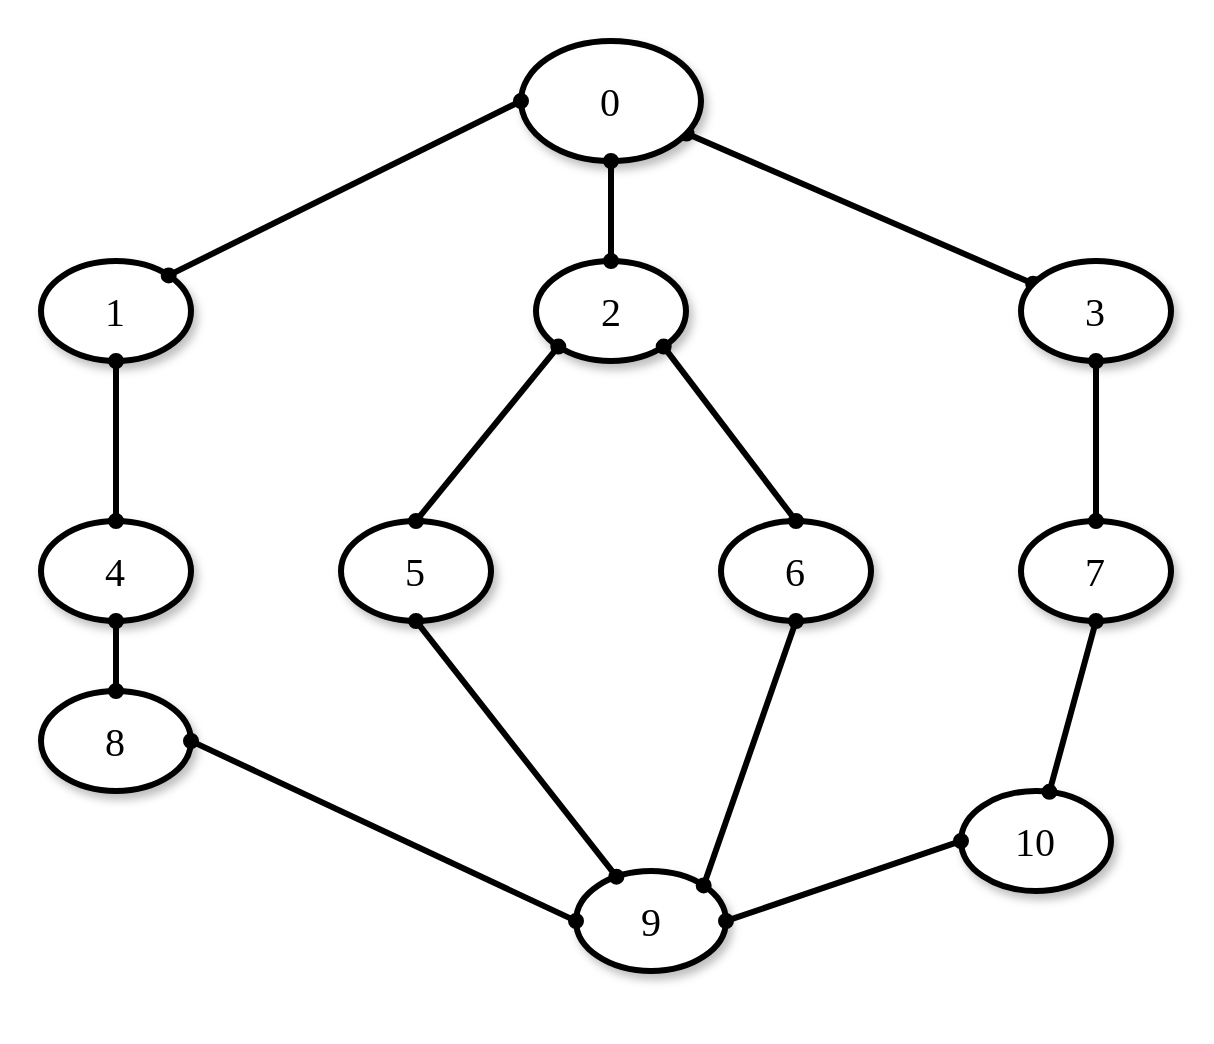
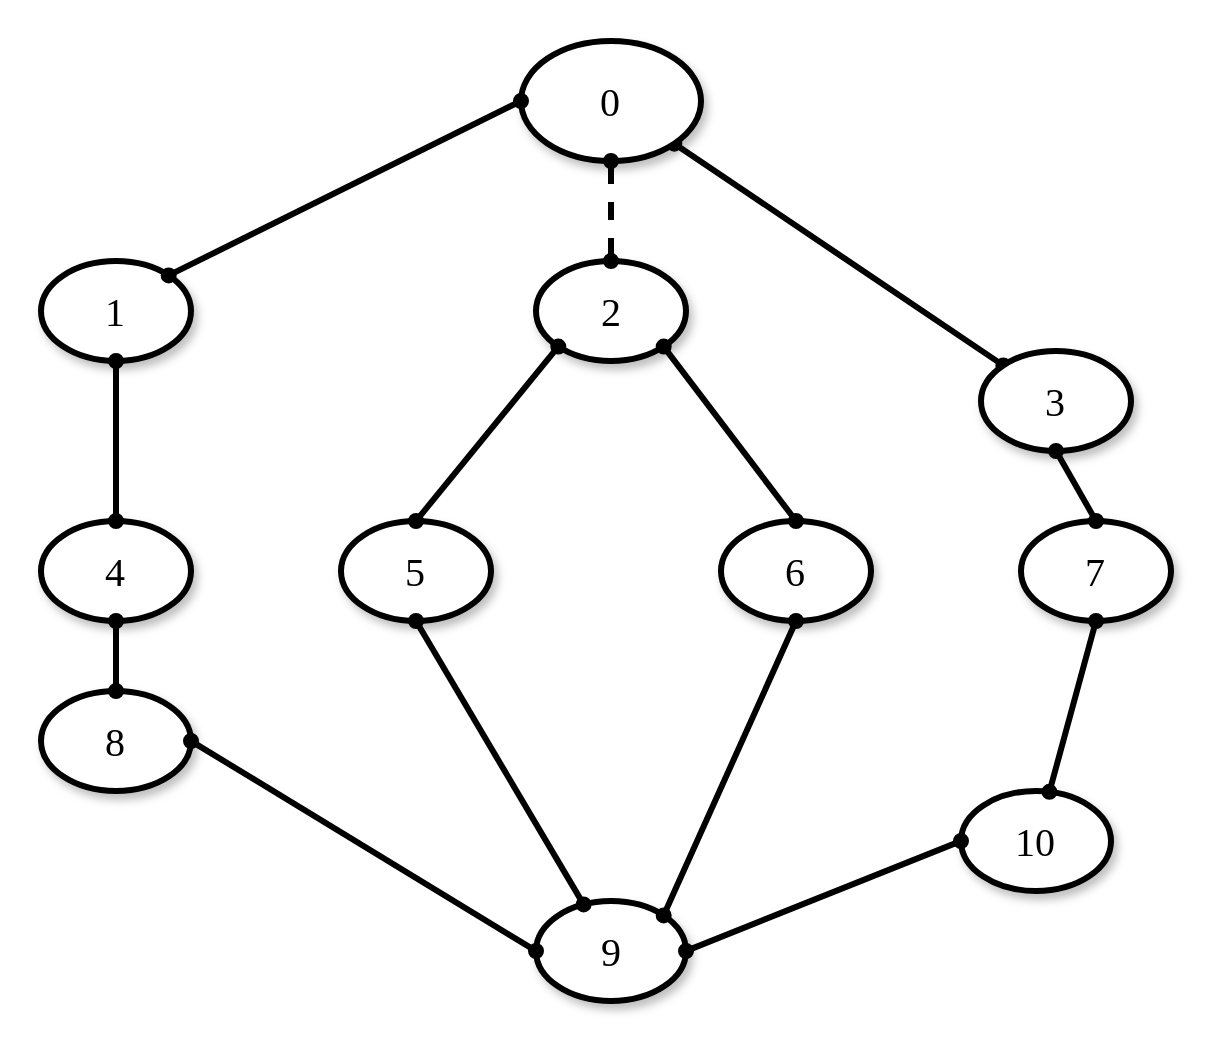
  <mxCell id="0" />
  <mxCell id="1" parent="0" />
  <mxCell id="2" value="" style="edgeStyle=none;rounded=1;html=1;labelBackgroundColor=none;startArrow=oval;startFill=1;startSize=5;endArrow=oval;endFill=1;endSize=5;jettySize=auto;orthogonalLoop=1;strokeColor=#000000;strokeWidth=3;fontFamily=Verdana;fontSize=20;" edge="1" parent="1" source="3" target="5"><mxGeometry relative="1" as="geometry" /></mxCell>
  <mxCell id="3" value="0" style="ellipse;whiteSpace=wrap;html=1;rounded=0;shadow=1;comic=0;labelBackgroundColor=none;strokeWidth=3;fontFamily=Verdana;fontSize=20;align=center;strokeColor=#000000;" vertex="1" parent="1"><mxGeometry x="260" y="20" width="90" height="60" as="geometry" /></mxCell>
  <mxCell id="4" value="2" style="ellipse;whiteSpace=wrap;html=1;rounded=0;shadow=1;comic=0;labelBackgroundColor=none;strokeWidth=3;fontFamily=Verdana;fontSize=20;align=center;strokeColor=#000000;" vertex="1" parent="1"><mxGeometry x="267.5" y="130" width="75" height="50" as="geometry" /></mxCell>
- <mxCell id="5" value="3" style="ellipse;whiteSpace=wrap;html=1;rounded=0;shadow=1;comic=0;labelBackgroundColor=none;strokeWidth=3;fontFamily=Verdana;fontSize=20;align=center;strokeColor=#000000;" vertex="1" parent="1"><mxGeometry x="510" y="130" width="75" height="50" as="geometry" /></mxCell>
+ <mxCell id="5" value="3" style="ellipse;whiteSpace=wrap;html=1;rounded=0;shadow=1;comic=0;labelBackgroundColor=none;strokeWidth=3;fontFamily=Verdana;fontSize=20;align=center;strokeColor=#000000;" vertex="1" parent="1"><mxGeometry x="490" y="175" width="75" height="50" as="geometry" /></mxCell>
  <mxCell id="6" value="7" style="ellipse;whiteSpace=wrap;html=1;rounded=0;shadow=1;comic=0;labelBackgroundColor=none;strokeWidth=3;fontFamily=Verdana;fontSize=20;align=center;strokeColor=#000000;" vertex="1" parent="1"><mxGeometry x="510" y="260" width="75" height="50" as="geometry" /></mxCell>
  <mxCell id="7" value="10" style="ellipse;whiteSpace=wrap;html=1;rounded=0;shadow=1;comic=0;labelBackgroundColor=none;strokeWidth=3;fontFamily=Verdana;fontSize=20;align=center;strokeColor=#000000;" vertex="1" parent="1"><mxGeometry x="480" y="395" width="75" height="50" as="geometry" /></mxCell>
  <mxCell id="8" value="6" style="ellipse;whiteSpace=wrap;html=1;rounded=0;shadow=1;comic=0;labelBackgroundColor=none;strokeWidth=3;fontFamily=Verdana;fontSize=20;align=center;strokeColor=#000000;" vertex="1" parent="1"><mxGeometry x="360" y="260" width="75" height="50" as="geometry" /></mxCell>
  <mxCell id="9" value="5" style="ellipse;whiteSpace=wrap;html=1;rounded=0;shadow=1;comic=0;labelBackgroundColor=none;strokeWidth=3;fontFamily=Verdana;fontSize=20;align=center;strokeColor=#000000;" vertex="1" parent="1"><mxGeometry x="170" y="260" width="75" height="50" as="geometry" /></mxCell>
- <mxCell id="10" value="9" style="ellipse;whiteSpace=wrap;html=1;rounded=0;shadow=1;comic=0;labelBackgroundColor=none;strokeWidth=3;fontFamily=Verdana;fontSize=20;align=center;strokeColor=#000000;" vertex="1" parent="1"><mxGeometry x="287.5" y="435" width="75" height="50" as="geometry" /></mxCell>
+ <mxCell id="10" value="9" style="ellipse;whiteSpace=wrap;html=1;rounded=0;shadow=1;comic=0;labelBackgroundColor=none;strokeWidth=3;fontFamily=Verdana;fontSize=20;align=center;strokeColor=#000000;" vertex="1" parent="1"><mxGeometry x="267.5" y="450" width="75" height="50" as="geometry" /></mxCell>
  <mxCell id="11" value="1" style="ellipse;whiteSpace=wrap;html=1;rounded=0;shadow=1;comic=0;labelBackgroundColor=none;strokeWidth=3;fontFamily=Verdana;fontSize=20;align=center;strokeColor=#000000;" vertex="1" parent="1"><mxGeometry x="20" y="130" width="75" height="50" as="geometry" /></mxCell>
  <mxCell id="12" value="4" style="ellipse;whiteSpace=wrap;html=1;rounded=0;shadow=1;comic=0;labelBackgroundColor=none;strokeWidth=3;fontFamily=Verdana;fontSize=20;align=center;strokeColor=#000000;" vertex="1" parent="1"><mxGeometry x="20" y="260" width="75" height="50" as="geometry" /></mxCell>
  <mxCell id="13" value="8" style="ellipse;whiteSpace=wrap;html=1;rounded=0;shadow=1;comic=0;labelBackgroundColor=none;strokeWidth=3;fontFamily=Verdana;fontSize=20;align=center;strokeColor=#000000;" vertex="1" parent="1"><mxGeometry x="20" y="345" width="75" height="50" as="geometry" /></mxCell>
- <mxCell id="14" value="" style="edgeStyle=none;rounded=1;html=1;labelBackgroundColor=none;startArrow=oval;startFill=1;startSize=5;endArrow=oval;endFill=1;endSize=5;jettySize=auto;orthogonalLoop=1;strokeColor=#000000;strokeWidth=3;fontFamily=Verdana;fontSize=20;exitX=0.5;exitY=1;exitDx=0;exitDy=0;entryX=0.5;entryY=0;entryDx=0;entryDy=0;" edge="1" parent="1" source="3" target="4"><mxGeometry relative="1" as="geometry"><mxPoint x="352.783" y="76.295" as="sourcePoint" /><mxPoint x="526.07" y="151.363" as="targetPoint" /></mxGeometry></mxCell>
+ <mxCell id="14" value="" style="edgeStyle=none;rounded=1;html=1;labelBackgroundColor=none;startArrow=oval;startFill=1;startSize=5;endArrow=oval;endFill=1;endSize=5;jettySize=auto;orthogonalLoop=1;strokeColor=#000000;strokeWidth=3;fontFamily=Verdana;fontSize=20;exitX=0.5;exitY=1;exitDx=0;exitDy=0;entryX=0.5;entryY=0;entryDx=0;entryDy=0;dashed=1;" edge="1" parent="1" source="3" target="4"><mxGeometry relative="1" as="geometry"><mxPoint x="352.783" y="76.295" as="sourcePoint" /><mxPoint x="526.07" y="151.363" as="targetPoint" /></mxGeometry></mxCell>
  <mxCell id="15" value="" style="edgeStyle=none;rounded=1;html=1;labelBackgroundColor=none;startArrow=oval;startFill=1;startSize=5;endArrow=oval;endFill=1;endSize=5;jettySize=auto;orthogonalLoop=1;strokeColor=#000000;strokeWidth=3;fontFamily=Verdana;fontSize=20;exitX=0;exitY=0.5;exitDx=0;exitDy=0;entryX=1;entryY=0;entryDx=0;entryDy=0;" edge="1" parent="1" source="3" target="11"><mxGeometry relative="1" as="geometry"><mxPoint x="315" y="90" as="sourcePoint" /><mxPoint x="315" y="140" as="targetPoint" /></mxGeometry></mxCell>
  <mxCell id="16" value="" style="edgeStyle=none;rounded=1;html=1;labelBackgroundColor=none;startArrow=oval;startFill=1;startSize=5;endArrow=oval;endFill=1;endSize=5;jettySize=auto;orthogonalLoop=1;strokeColor=#000000;strokeWidth=3;fontFamily=Verdana;fontSize=20;exitX=0.5;exitY=1;exitDx=0;exitDy=0;entryX=0.5;entryY=0;entryDx=0;entryDy=0;" edge="1" parent="1" source="11" target="12"><mxGeometry relative="1" as="geometry"><mxPoint x="315" y="90" as="sourcePoint" /><mxPoint x="315" y="140" as="targetPoint" /></mxGeometry></mxCell>
  <mxCell id="17" value="" style="edgeStyle=none;rounded=1;html=1;labelBackgroundColor=none;startArrow=oval;startFill=1;startSize=5;endArrow=oval;endFill=1;endSize=5;jettySize=auto;orthogonalLoop=1;strokeColor=#000000;strokeWidth=3;fontFamily=Verdana;fontSize=20;exitX=0.5;exitY=1;exitDx=0;exitDy=0;entryX=0.5;entryY=0;entryDx=0;entryDy=0;" edge="1" parent="1" source="5" target="6"><mxGeometry relative="1" as="geometry"><mxPoint x="352.783" y="76.295" as="sourcePoint" /><mxPoint x="526.07" y="151.363" as="targetPoint" /></mxGeometry></mxCell>
  <mxCell id="18" value="" style="edgeStyle=none;rounded=1;html=1;labelBackgroundColor=none;startArrow=oval;startFill=1;startSize=5;endArrow=oval;endFill=1;endSize=5;jettySize=auto;orthogonalLoop=1;strokeColor=#000000;strokeWidth=3;fontFamily=Verdana;fontSize=20;exitX=0.5;exitY=1;exitDx=0;exitDy=0;" edge="1" parent="1" source="6" target="7"><mxGeometry relative="1" as="geometry"><mxPoint x="557.5" y="190" as="sourcePoint" /><mxPoint x="557.5" y="270" as="targetPoint" /></mxGeometry></mxCell>
  <mxCell id="19" value="" style="edgeStyle=none;rounded=1;html=1;labelBackgroundColor=none;startArrow=oval;startFill=1;startSize=5;endArrow=oval;endFill=1;endSize=5;jettySize=auto;orthogonalLoop=1;strokeColor=#000000;strokeWidth=3;fontFamily=Verdana;fontSize=20;exitX=0.5;exitY=1;exitDx=0;exitDy=0;" edge="1" parent="1" source="12" target="13"><mxGeometry relative="1" as="geometry"><mxPoint x="67.5" y="190" as="sourcePoint" /><mxPoint x="67.5" y="270" as="targetPoint" /></mxGeometry></mxCell>
  <mxCell id="20" value="" style="edgeStyle=none;rounded=1;html=1;labelBackgroundColor=none;startArrow=oval;startFill=1;startSize=5;endArrow=oval;endFill=1;endSize=5;jettySize=auto;orthogonalLoop=1;strokeColor=#000000;strokeWidth=3;fontFamily=Verdana;fontSize=20;exitX=1;exitY=0.5;exitDx=0;exitDy=0;entryX=0;entryY=0.5;entryDx=0;entryDy=0;" edge="1" parent="1" source="13" target="10"><mxGeometry relative="1" as="geometry"><mxPoint x="67.5" y="320" as="sourcePoint" /><mxPoint x="67.5" y="420" as="targetPoint" /></mxGeometry></mxCell>
  <mxCell id="21" value="" style="edgeStyle=none;rounded=1;html=1;labelBackgroundColor=none;startArrow=oval;startFill=1;startSize=5;endArrow=oval;endFill=1;endSize=5;jettySize=auto;orthogonalLoop=1;strokeColor=#000000;strokeWidth=3;fontFamily=Verdana;fontSize=20;exitX=0;exitY=0.5;exitDx=0;exitDy=0;entryX=1;entryY=0.5;entryDx=0;entryDy=0;" edge="1" parent="1" source="7" target="10"><mxGeometry relative="1" as="geometry"><mxPoint x="93.838" y="462.796" as="sourcePoint" /><mxPoint x="277.5" y="485" as="targetPoint" /></mxGeometry></mxCell>
  <mxCell id="22" value="" style="edgeStyle=none;rounded=1;html=1;labelBackgroundColor=none;startArrow=oval;startFill=1;startSize=5;endArrow=oval;endFill=1;endSize=5;jettySize=auto;orthogonalLoop=1;strokeColor=#000000;strokeWidth=3;fontFamily=Verdana;fontSize=20;exitX=0;exitY=1;exitDx=0;exitDy=0;entryX=0.5;entryY=0;entryDx=0;entryDy=0;" edge="1" parent="1" source="4" target="9"><mxGeometry relative="1" as="geometry"><mxPoint x="315" y="90" as="sourcePoint" /><mxPoint x="315" y="140" as="targetPoint" /></mxGeometry></mxCell>
  <mxCell id="23" value="" style="edgeStyle=none;rounded=1;html=1;labelBackgroundColor=none;startArrow=oval;startFill=1;startSize=5;endArrow=oval;endFill=1;endSize=5;jettySize=auto;orthogonalLoop=1;strokeColor=#000000;strokeWidth=3;fontFamily=Verdana;fontSize=20;exitX=1;exitY=1;exitDx=0;exitDy=0;entryX=0.5;entryY=0;entryDx=0;entryDy=0;" edge="1" parent="1" source="4" target="8"><mxGeometry relative="1" as="geometry"><mxPoint x="288.662" y="182.796" as="sourcePoint" /><mxPoint x="217.5" y="270" as="targetPoint" /></mxGeometry></mxCell>
  <mxCell id="24" value="" style="edgeStyle=none;rounded=1;html=1;labelBackgroundColor=none;startArrow=oval;startFill=1;startSize=5;endArrow=oval;endFill=1;endSize=5;jettySize=auto;orthogonalLoop=1;strokeColor=#000000;strokeWidth=3;fontFamily=Verdana;fontSize=20;exitX=0.5;exitY=1;exitDx=0;exitDy=0;entryX=1;entryY=0;entryDx=0;entryDy=0;" edge="1" parent="1" source="8" target="10"><mxGeometry relative="1" as="geometry"><mxPoint x="341.338" y="182.796" as="sourcePoint" /><mxPoint x="407.5" y="270" as="targetPoint" /></mxGeometry></mxCell>
  <mxCell id="25" value="" style="edgeStyle=none;rounded=1;html=1;labelBackgroundColor=none;startArrow=oval;startFill=1;startSize=5;endArrow=oval;endFill=1;endSize=5;jettySize=auto;orthogonalLoop=1;strokeColor=#000000;strokeWidth=3;fontFamily=Verdana;fontSize=20;exitX=0.5;exitY=1;exitDx=0;exitDy=0;" edge="1" parent="1" source="9" target="10"><mxGeometry relative="1" as="geometry"><mxPoint x="407.5" y="320" as="sourcePoint" /><mxPoint x="341.338" y="467.204" as="targetPoint" /></mxGeometry></mxCell>
